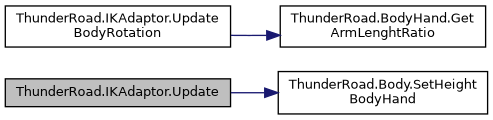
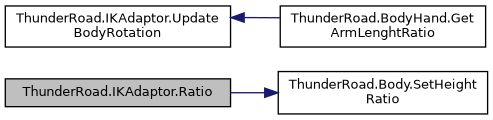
  digraph {
    rankdir=LR
    node [color=black fillcolor=white fontname=Helvetica fontsize=10 shape=record style=filled]
    edge [color=midnightblue fontname=Helvetica fontsize=10 labelfontname=Helvetica labelfontsize=10 style=solid]
-   n1 [fillcolor=grey75 fontcolor=black height=0.2 label="ThunderRoad.IKAdaptor.Update" width=0.4]
-   n2 [height=0.2 label="ThunderRoad.Body.SetHeight\lBodyHand" width=0.4]
+   n1 [fillcolor=grey75 fontcolor=black height=0.2 label="ThunderRoad.IKAdaptor.Ratio" width=0.4]
+   n2 [height=0.2 label="ThunderRoad.Body.SetHeight\lRatio" width=0.4]
    n3 [height=0.2 label="ThunderRoad.IKAdaptor.Update\lBodyRotation" width=0.4]
    n4 [height=0.2 label="ThunderRoad.BodyHand.Get\lArmLenghtRatio" width=0.4]
    n1 -> n2
-   n3 -> n4
+   n4 -> n3
  }
